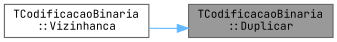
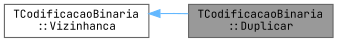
  digraph {
    rankdir=RL
    fontname="JetBrains Mono"
    node [fontname="JetBrains Mono" fontsize=10 shape=box style=filled]
    n1 [color=gray40 fillcolor=grey60 fontcolor=black height=0.2 label="TCodificacaoBinaria\l::Duplicar" width=0.4]
    n2 [color=grey40 fillcolor=white height=0.2 label="TCodificacaoBinaria\l::Vizinhanca" width=0.4]
-   n1 -> n2 [color=steelblue1 dir=back fontname="JetBrains Mono" fontsize=10 labelfontname=Helvetica labelfontsize=10 style=solid]
+   n2 -> n1 [color=steelblue1 dir=back fontname="JetBrains Mono" fontsize=10 labelfontname=Helvetica labelfontsize=10 style=solid]
  }
